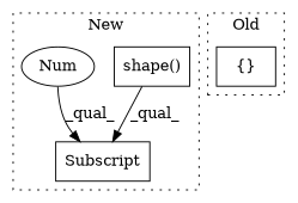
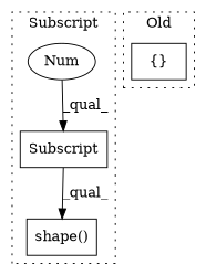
  digraph {
    node [shape=box]
    n1 [a=75 l="13,1" label="shape()" s="7145,7159"]
    n2 [a=63 l="18,0" label=Subscript s="7145,0"]
    n3 [a=76 l=1 label=Num s=7161 shape=ellipse]
    n4 [a=59 l="1,0" label="{}" s="8387,8396"]
    subgraph cluster_1 {
-     label=New
+     label=Subscript
      style=dotted
      n1
      n2
      n3
    }
    subgraph cluster_2 {
      label=Old
      style=dotted
      n4
    }
-   n1 -> n2 [label=_qual_]
+   n2 -> n1 [label=_qual_]
    n3 -> n2 [label=_qual_]
  }
